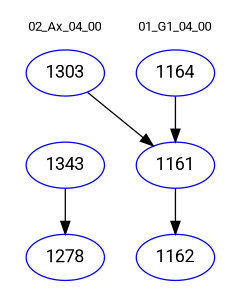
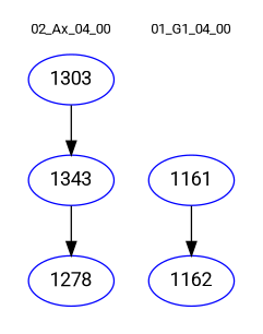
  digraph {
    fontname=Roboto
    node [color=blue fontname=Roboto]
    edge [color=black fontname=Roboto]
    n1 [label=1303]
    n2 [label=1278]
    n3 [label=1343]
-   n4 [label=1164]
    n5 [label=1161]
    n6 [label=1162]
    subgraph cluster_1 {
      color=white
      fontsize=10
      label="02_Ax_04_00"
      n1
      n2
      n3
    }
    subgraph cluster_2 {
      color=white
      fontsize=10
      label="01_G1_04_00"
-     n4
      n5
      n6
    }
-   n1 -> n5
+   n1 -> n3
    n3 -> n2
-   n4 -> n5
    n5 -> n6
  }
